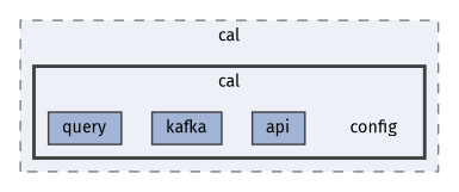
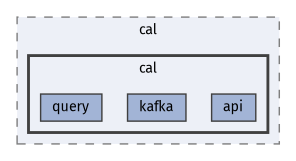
  digraph {
    compound=true
    fontname="Fira Sans"
    node [fontname="Fira Sans" fontsize=10 shape=box color=grey25 fillcolor="#a2b4d6" style=filled]
-   n1 [height=0.2 label=config shape=plaintext width=0.4 color="" fillcolor="" style=""]
    n2 [height=0.2 label=api width=0.4]
    n3 [height=0.2 label=kafka width=0.4]
    n4 [height=0.2 label=query width=0.4]
    subgraph cluster_1 {
      bgcolor="#edf0f7"
      fontsize=10
      label=cal
      pencolor=grey50
      style="filled,dashed"
      subgraph cluster_2 {
        bgcolor="#edf0f7"
        fontsize=10
        pencolor=grey25
        style="filled,bold"
-       n1
        n2
        n3
        n4
      }
    }
  }
